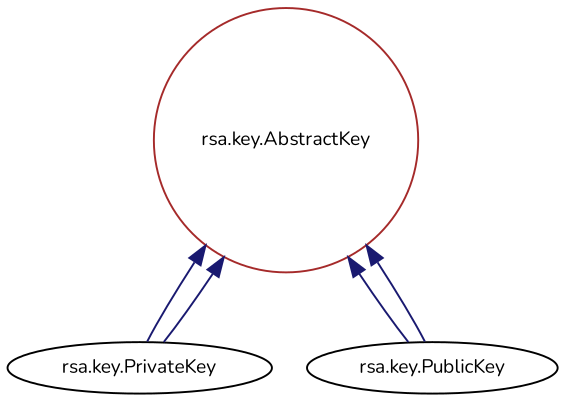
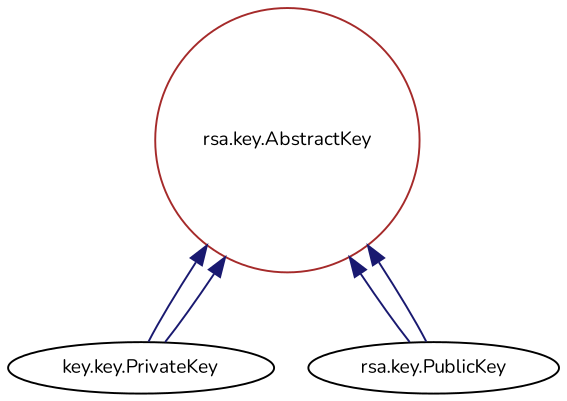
  digraph {
    fontname=Nunito
    node [color=black fillcolor=white fontname=Nunito fontsize=10 shape=ellipse style=filled]
    edge [color=midnightblue dir=back fontname=Nunito fontsize=10 labelfontname=Helvetica labelfontsize=10 style=solid]
    n1 [color=brown fontcolor=black height=0.2 label="rsa.key.AbstractKey" shape=circle width=0.4]
-   n2 [height=0.2 label="rsa.key.PrivateKey" width=0.4]
+   n2 [height=0.2 label="key.key.PrivateKey" width=0.4]
    n3 [height=0.2 label="rsa.key.PublicKey" width=0.4]
    n1 -> n2
    n1 -> n2
    n1 -> n3
    n1 -> n3
  }
